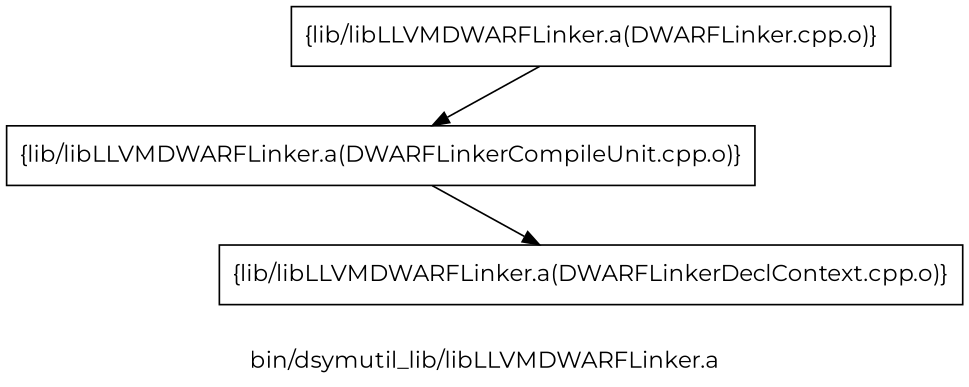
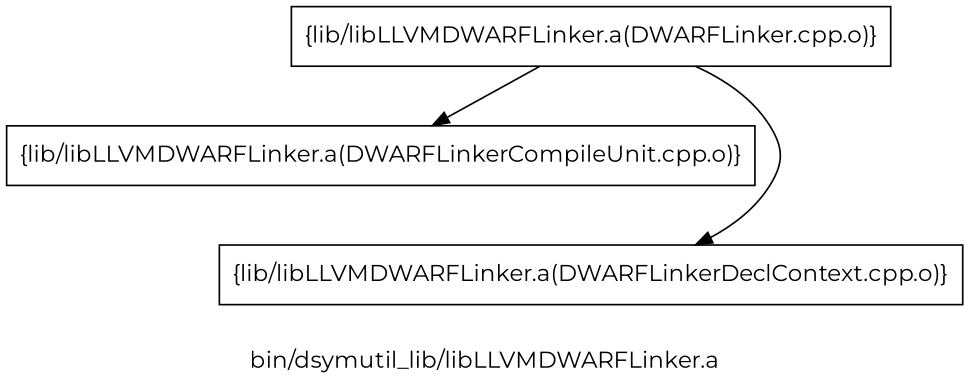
  digraph {
    fontname=Montserrat
    label="bin/dsymutil_lib/libLLVMDWARFLinker.a"
    rankdir=TB
    node [fontname=Montserrat group=0 shape=box]
    edge [fontname=Montserrat]
    n1 [label="{lib/libLLVMDWARFLinker.a(DWARFLinker.cpp.o)}"]
    n2 [label="{lib/libLLVMDWARFLinker.a(DWARFLinkerCompileUnit.cpp.o)}"]
    n3 [label="{lib/libLLVMDWARFLinker.a(DWARFLinkerDeclContext.cpp.o)}"]
    subgraph sub_1 {
      rank=same
      n1
    }
    n1 -> n2
-   n2 -> n3
+   n1 -> n3
  }
